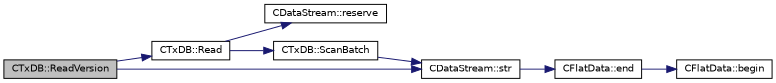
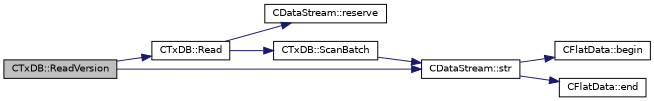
  digraph {
    rankdir=LR
    node [color=black fillcolor=white fontname=Helvetica fontsize=10 shape=record style=filled]
    edge [color=midnightblue fontname=Helvetica fontsize=10 labelfontname=Helvetica labelfontsize=10 style=solid]
    n1 [fillcolor=grey75 fontcolor=black height=0.2 label="CTxDB::ReadVersion" width=0.4]
    n2 [height=0.2 label="CTxDB::Read" width=0.4]
    n3 [height=0.2 label="CDataStream::str" width=0.4]
    n4 [height=0.2 label="CDataStream::reserve" width=0.4]
    n5 [height=0.2 label="CTxDB::ScanBatch" width=0.4]
    n6 [height=0.2 label="CFlatData::begin" width=0.4]
    n7 [height=0.2 label="CFlatData::end" width=0.4]
    n1 -> n2
    n1 -> n3
    n2 -> n4
    n2 -> n5
-   n7 -> n6
+   n3 -> n6
    n3 -> n7
    n5 -> n3
  }
